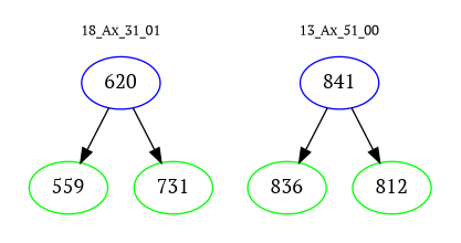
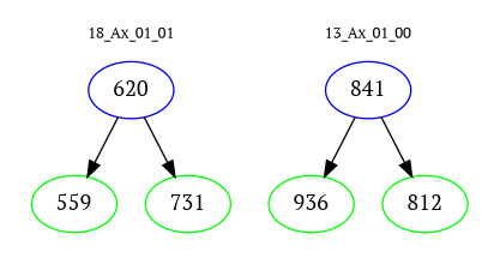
  digraph {
    fontname="PT Serif"
    node [color=green fontname="PT Serif"]
    edge [color=black fontname="PT Serif"]
    n1 [color=blue label=620]
    n2 [label=559]
    n3 [label=731]
    n4 [color=blue label=841]
-   n5 [label=836]
+   n5 [label=936]
    n6 [label=812]
    subgraph cluster_1 {
      color=white
      fontsize=10
-     label="18_Ax_31_01"
+     label="18_Ax_01_01"
      n1
      n2
      n3
    }
    subgraph cluster_2 {
      color=white
      fontsize=10
-     label="13_Ax_51_00"
+     label="13_Ax_01_00"
      n4
      n5
      n6
    }
    n1 -> n2
    n1 -> n3
    n4 -> n5
    n4 -> n6
  }
